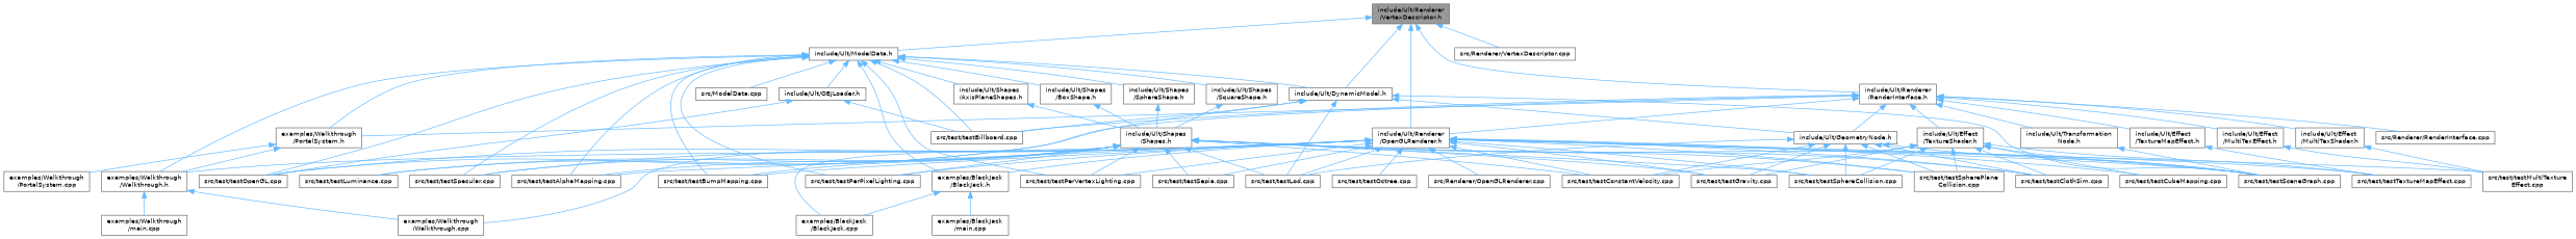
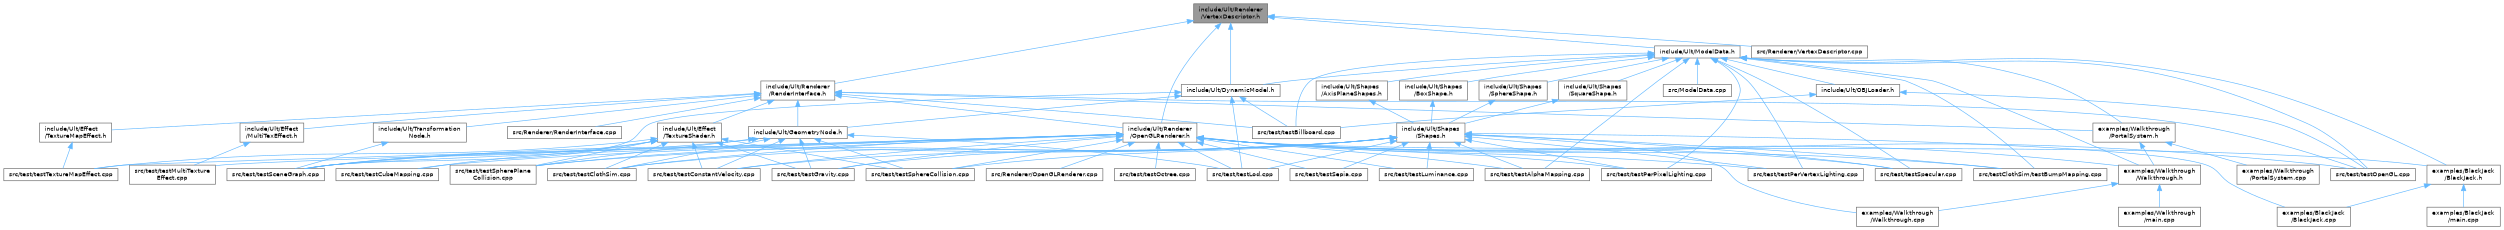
  digraph {
    node [color=grey40 fillcolor=white fontname=Helvetica fontsize=10 shape=box style=filled]
    edge [color=steelblue1 dir=back fontname=Helvetica fontsize=10 labelfontname=Helvetica labelfontsize=10 style=solid]
    n1 [color=gray40 fillcolor=grey60 fontcolor=black height=0.2 label="include/Ult/Renderer\l/VertexDescriptor.h" width=0.4]
    n2 [height=0.2 label="include/Ult/DynamicModel.h" width=0.4]
    n3 [height=0.2 label="include/Ult/ModelData.h" width=0.4]
    n4 [height=0.2 label="include/Ult/Renderer\l/OpenGLRenderer.h" width=0.4]
    n5 [height=0.2 label="include/Ult/Renderer\l/RenderInterface.h" width=0.4]
    n6 [height=0.2 label="src/Renderer/VertexDescriptor.cpp" width=0.4]
    n7 [height=0.2 label="include/Ult/GeometryNode.h" width=0.4]
    n8 [height=0.2 label="src/test/testLod.cpp" width=0.4]
    n9 [height=0.2 label="src/test/testSceneGraph.cpp" width=0.4]
    n10 [height=0.2 label="src/test/testBillboard.cpp" width=0.4]
    n11 [height=0.2 label="examples/BlackJack\l/BlackJack.h" width=0.4]
    n12 [height=0.2 label="examples/Walkthrough\l/PortalSystem.h" width=0.4]
    n13 [height=0.2 label="examples/Walkthrough\l/Walkthrough.h" width=0.4]
    n14 [height=0.2 label="include/Ult/OBJLoader.h" width=0.4]
    n15 [height=0.2 label="src/test/testOpenGL.cpp" width=0.4]
    n16 [height=0.2 label="include/Ult/Shapes\l/AxisPlaneShapes.h" width=0.4]
    n17 [height=0.2 label="src/test/testAlphaMapping.cpp" width=0.4]
-   n18 [height=0.2 label="src/test/testBumpMapping.cpp" width=0.4]
+   n18 [height=0.2 label="src/testClothSim/testBumpMapping.cpp" width=0.4]
    n19 [height=0.2 label="src/test/testPerPixelLighting.cpp" width=0.4]
    n20 [height=0.2 label="src/test/testPerVertexLighting.cpp" width=0.4]
    n21 [height=0.2 label="src/test/testSpecular.cpp" width=0.4]
    n22 [height=0.2 label="include/Ult/Shapes\l/BoxShape.h" width=0.4]
    n23 [height=0.2 label="include/Ult/Shapes\l/SphereShape.h" width=0.4]
    n24 [height=0.2 label="include/Ult/Shapes\l/SquareShape.h" width=0.4]
    n25 [height=0.2 label="src/ModelData.cpp" width=0.4]
    n26 [height=0.2 label="src/test/testClothSim.cpp" width=0.4]
    n27 [height=0.2 label="src/test/testConstantVelocity.cpp" width=0.4]
    n28 [height=0.2 label="src/test/testGravity.cpp" width=0.4]
    n29 [height=0.2 label="src/test/testSphereCollision.cpp" width=0.4]
    n30 [height=0.2 label="src/test/testSpherePlane\lCollision.cpp" width=0.4]
    n31 [height=0.2 label="src/test/testLuminance.cpp" width=0.4]
    n32 [height=0.2 label="src/test/testSepia.cpp" width=0.4]
    n33 [height=0.2 label="src/Renderer/OpenGLRenderer.cpp" width=0.4]
    n34 [height=0.2 label="src/test/testCubeMapping.cpp" width=0.4]
    n35 [height=0.2 label="src/test/testMultiTexture\lEffect.cpp" width=0.4]
    n36 [height=0.2 label="src/test/testOctree.cpp" width=0.4]
    n37 [height=0.2 label="src/test/testTextureMapEffect.cpp" width=0.4]
    n38 [height=0.2 label="include/Ult/Effect\l/MultiTexEffect.h" width=0.4]
-   n39 [height=0.2 label="include/Ult/Effect\l/MultiTexShader.h" width=0.4]
    n40 [height=0.2 label="include/Ult/Effect\l/TextureMapEffect.h" width=0.4]
    n41 [height=0.2 label="include/Ult/Effect\l/TextureShader.h" width=0.4]
    n42 [height=0.2 label="include/Ult/Transformation\lNode.h" width=0.4]
    n43 [height=0.2 label="src/Renderer/RenderInterface.cpp" width=0.4]
    n44 [height=0.2 label="examples/BlackJack\l/BlackJack.cpp" width=0.4]
    n45 [height=0.2 label="examples/BlackJack\l/main.cpp" width=0.4]
    n46 [height=0.2 label="examples/Walkthrough\l/PortalSystem.cpp" width=0.4]
    n47 [height=0.2 label="examples/Walkthrough\l/Walkthrough.cpp" width=0.4]
    n48 [height=0.2 label="examples/Walkthrough\l/main.cpp" width=0.4]
    n49 [height=0.2 label="include/Ult/Shapes\l/Shapes.h" width=0.4]
    n1 -> n2
    n1 -> n3
    n1 -> n4
    n1 -> n5
    n1 -> n6
    n2 -> n7
    n2 -> n8
    n2 -> n9
    n2 -> n10
    n3 -> n2
    n3 -> n10
    n3 -> n11
    n3 -> n12
    n3 -> n13
    n3 -> n14
    n3 -> n15
    n3 -> n16
    n3 -> n17
    n3 -> n18
    n3 -> n19
    n3 -> n20
    n3 -> n21
    n3 -> n22
    n3 -> n23
    n3 -> n24
    n3 -> n25
    n4 -> n8
    n4 -> n9
    n4 -> n11
    n4 -> n13
    n4 -> n15
    n4 -> n17
    n4 -> n18
    n4 -> n19
    n4 -> n20
    n4 -> n21
    n4 -> n26
    n4 -> n27
    n4 -> n28
    n4 -> n29
    n4 -> n30
-   n2 -> n31
+   n4 -> n31
    n4 -> n32
    n4 -> n33
    n4 -> n34
    n4 -> n35
    n4 -> n36
    n4 -> n37
    n5 -> n4
    n5 -> n7
    n5 -> n10
    n5 -> n12
    n5 -> n15
    n5 -> n38
-   n5 -> n39
    n5 -> n40
    n5 -> n41
    n5 -> n42
    n5 -> n43
    n7 -> n8
    n7 -> n9
    n7 -> n26
    n7 -> n27
    n7 -> n28
    n7 -> n29
    n7 -> n30
    n11 -> n44
    n11 -> n45
    n12 -> n13
    n12 -> n46
    n13 -> n47
    n13 -> n48
    n14 -> n10
    n14 -> n15
    n16 -> n49
    n22 -> n49
    n23 -> n49
    n24 -> n49
    n38 -> n35
-   n39 -> n35
    n40 -> n37
    n41 -> n9
    n41 -> n26
    n41 -> n27
    n41 -> n28
    n41 -> n29
    n41 -> n30
    n41 -> n34
    n41 -> n37
    n42 -> n9
    n49 -> n8
    n49 -> n9
    n49 -> n17
    n49 -> n18
    n49 -> n19
    n49 -> n20
    n49 -> n21
    n49 -> n26
    n49 -> n27
    n49 -> n28
    n49 -> n29
    n49 -> n30
    n49 -> n31
    n49 -> n32
    n49 -> n44
    n49 -> n47
  }
